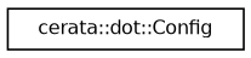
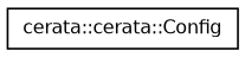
  digraph {
    rankdir=LR
-   n1 [color=black fillcolor=white fontname=Helvetica fontsize=10 height=0.2 label="cerata::dot::Config" shape=record style=filled width=0.4]
+   n1 [color=black fillcolor=white fontname=Helvetica fontsize=10 height=0.2 label="cerata::cerata::Config" shape=record style=filled width=0.4]
  }
